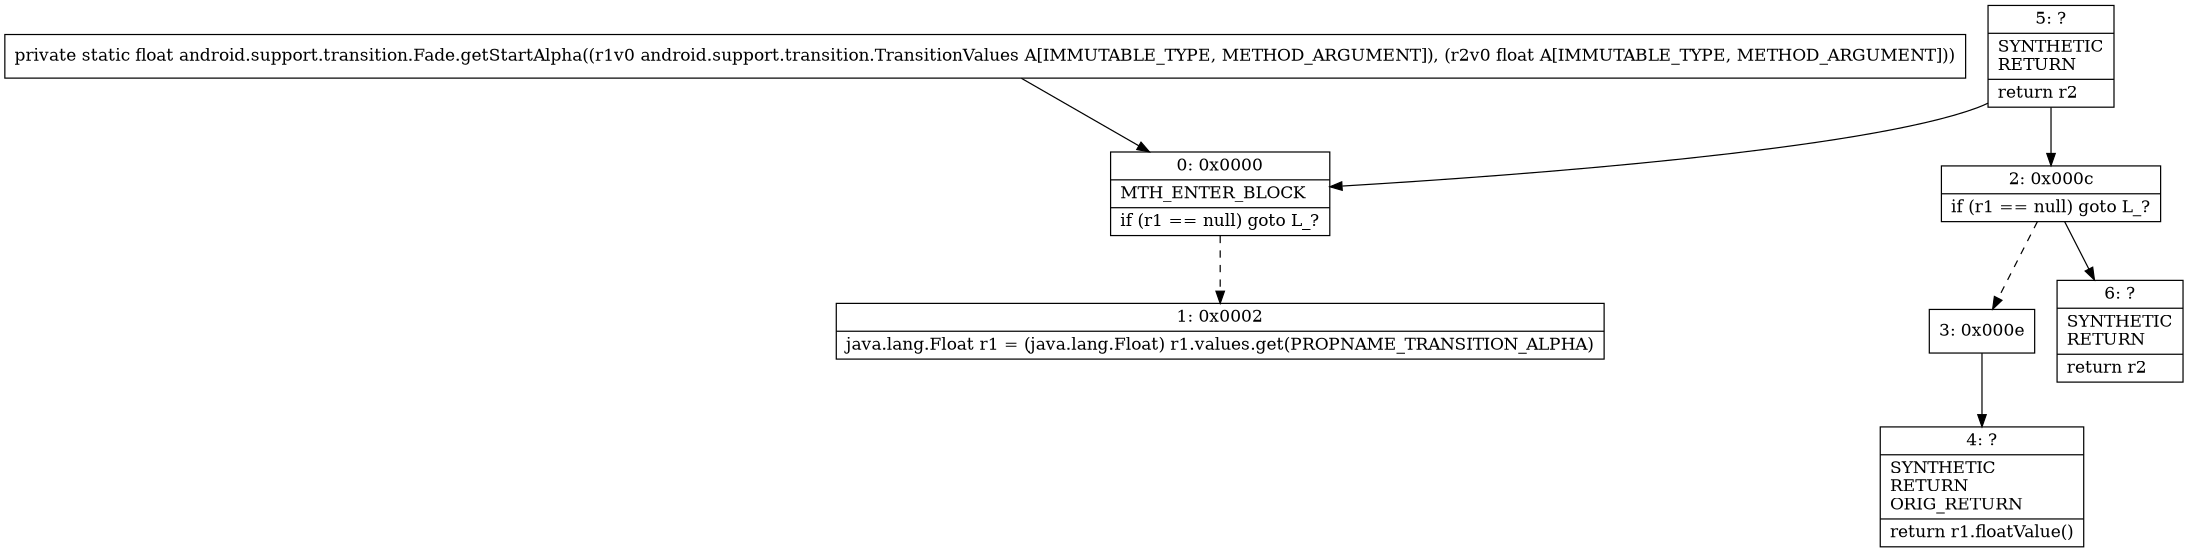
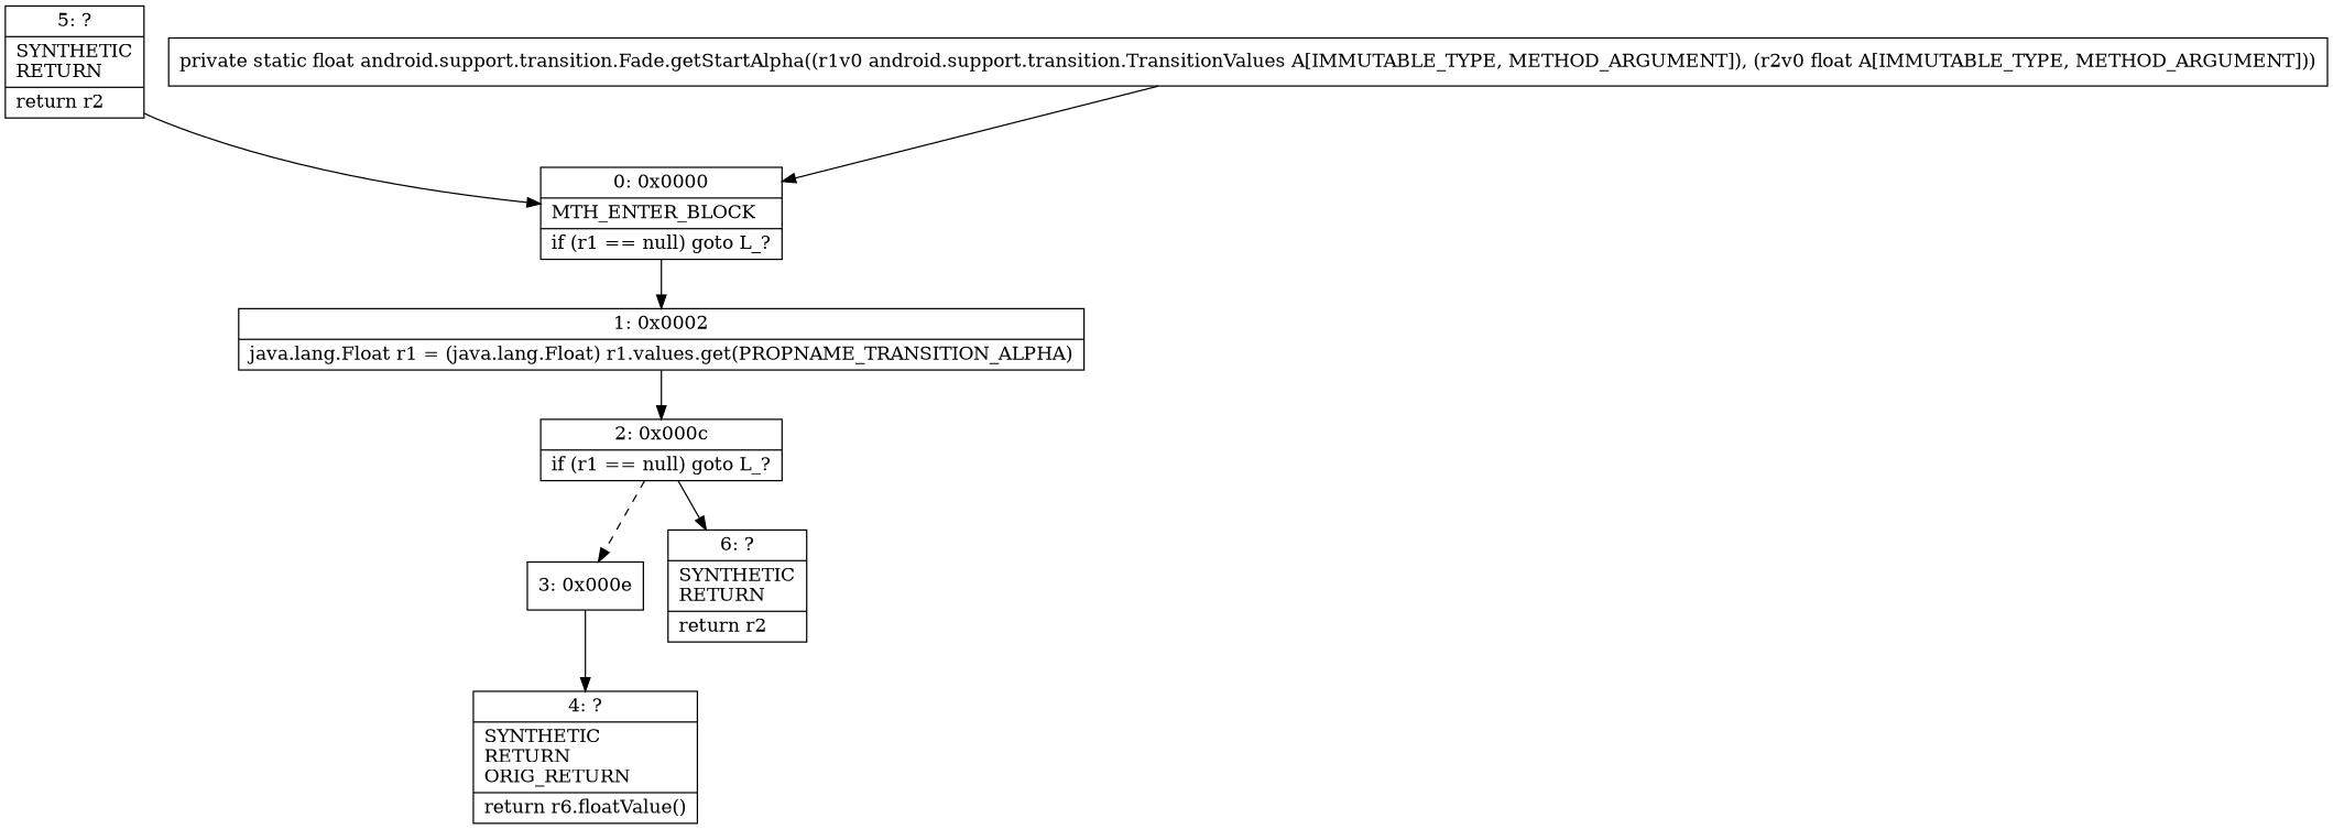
  digraph {
    node [shape=record]
    n1 [label="{0\:\ 0x0000|MTH_ENTER_BLOCK\l|if (r1 == null) goto L_?\l}"]
    n2 [label="{1\:\ 0x0002|java.lang.Float r1 = (java.lang.Float) r1.values.get(PROPNAME_TRANSITION_ALPHA)\l}"]
    n3 [label="{2\:\ 0x000c|if (r1 == null) goto L_?\l}"]
    n4 [label="{5\:\ ?|SYNTHETIC\lRETURN\l|return r2\l}"]
    n5 [label="{3\:\ 0x000e}"]
    n6 [label="{6\:\ ?|SYNTHETIC\lRETURN\l|return r2\l}"]
-   n7 [label="{4\:\ ?|SYNTHETIC\lRETURN\lORIG_RETURN\l|return r1.floatValue()\l}"]
+   n7 [label="{4\:\ ?|SYNTHETIC\lRETURN\lORIG_RETURN\l|return r6.floatValue()\l}"]
    n8 [label="{private static float android.support.transition.Fade.getStartAlpha((r1v0 android.support.transition.TransitionValues A[IMMUTABLE_TYPE, METHOD_ARGUMENT]), (r2v0 float A[IMMUTABLE_TYPE, METHOD_ARGUMENT])) }"]
-   n1 -> n2 [style=dashed]
-   n4 -> n3
+   n1 -> n2 [style=solid]
+   n2 -> n3
    n3 -> n5 [style=dashed]
    n3 -> n6
    n4 -> n1
    n5 -> n7
    n8 -> n1
  }
